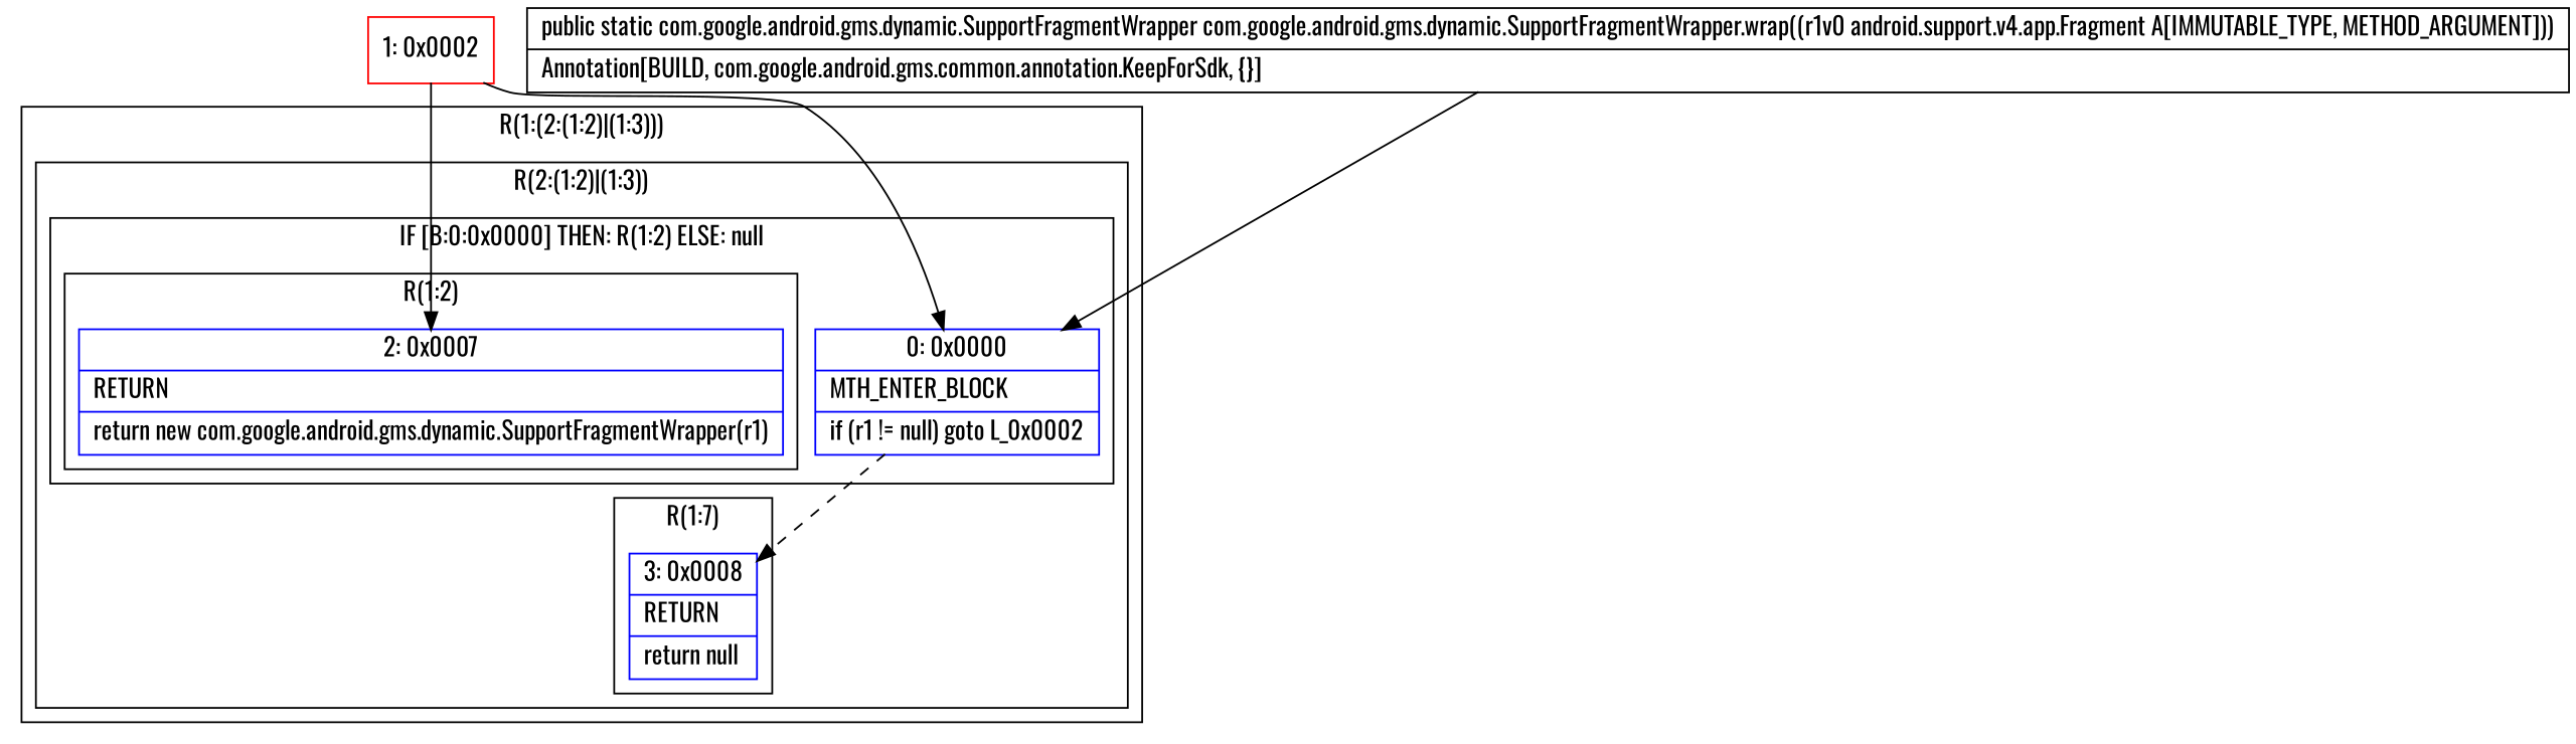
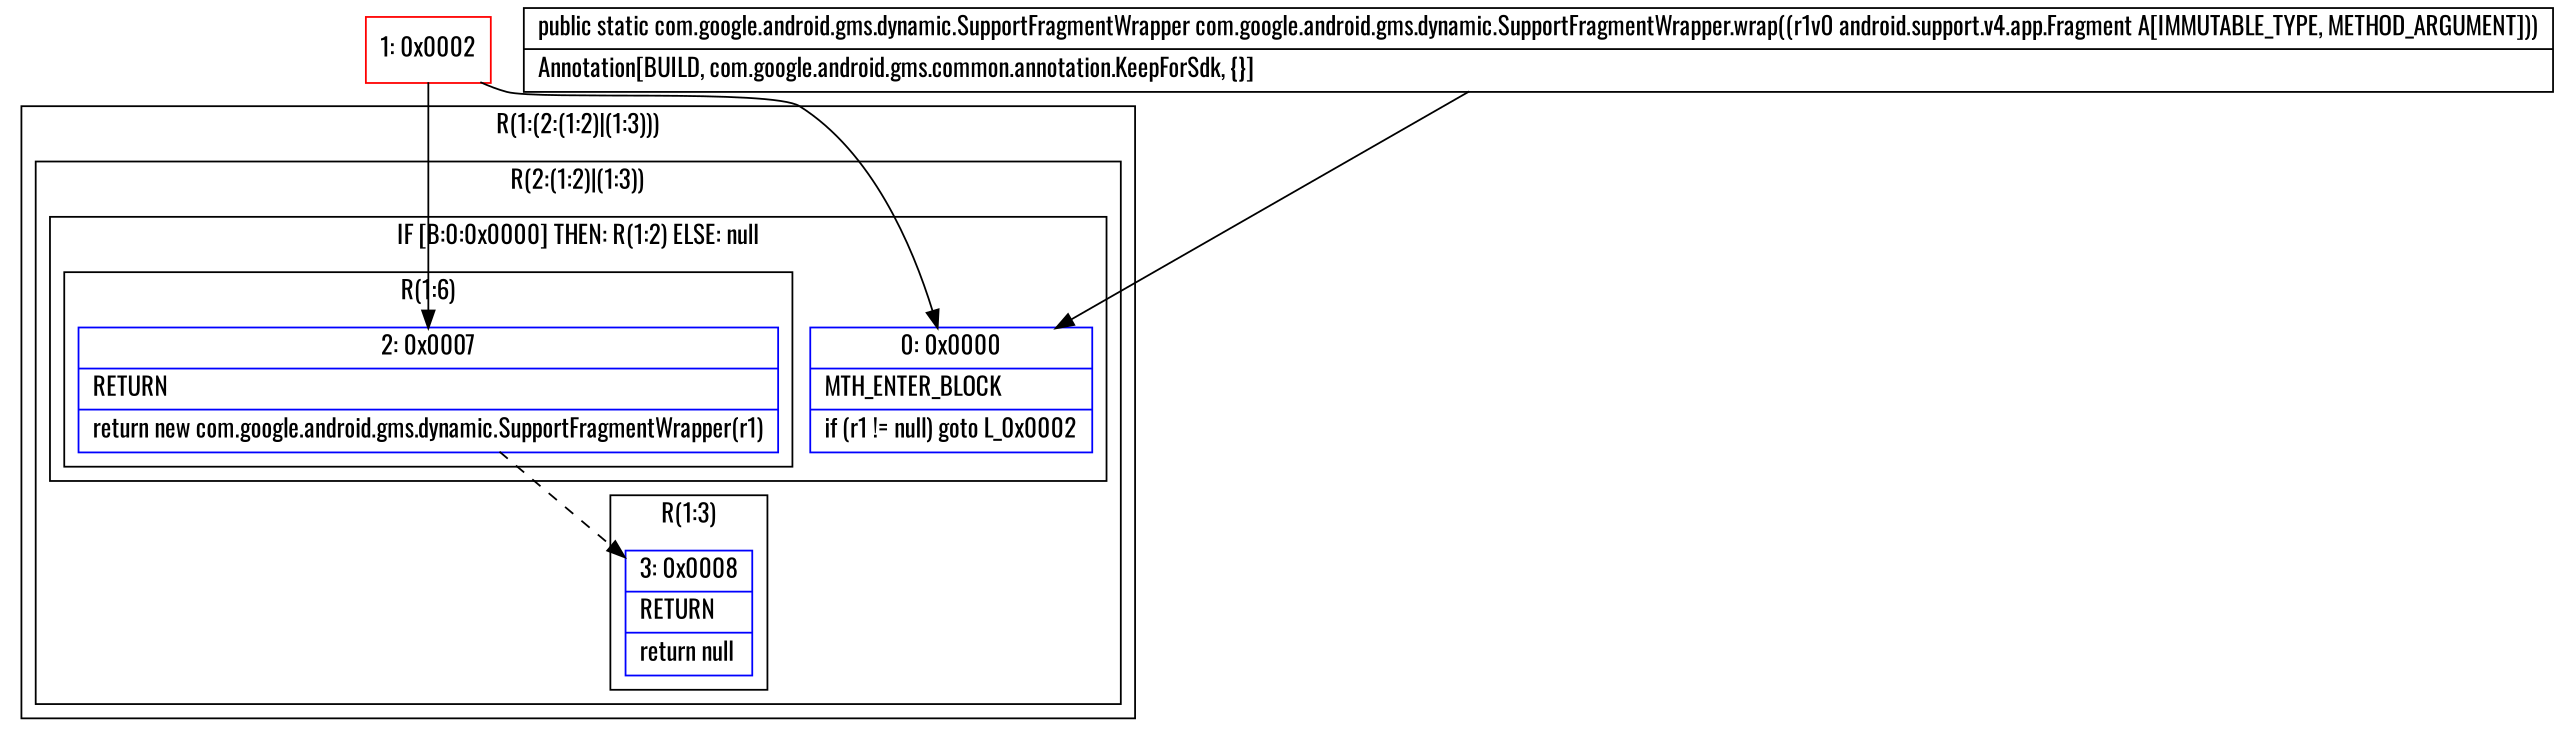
  digraph {
    fontname=Oswald
    node [color=blue fontname=Oswald shape=record]
    edge [fontname=Oswald]
    n1 [label="{2\:\ 0x0007|RETURN\l|return new com.google.android.gms.dynamic.SupportFragmentWrapper(r1)\l}"]
    n2 [label="{0\:\ 0x0000|MTH_ENTER_BLOCK\l|if (r1 != null) goto L_0x0002\l}"]
    n3 [label="{3\:\ 0x0008|RETURN\l|return null\l}"]
    n4 [color=red label="{1\:\ 0x0002}"]
    n5 [label="{public static com.google.android.gms.dynamic.SupportFragmentWrapper com.google.android.gms.dynamic.SupportFragmentWrapper.wrap((r1v0 android.support.v4.app.Fragment A[IMMUTABLE_TYPE, METHOD_ARGUMENT]))  | Annotation[BUILD, com.google.android.gms.common.annotation.KeepForSdk, \{\}]\l}" color=""]
    subgraph cluster_1 {
      label="R(1:(2:(1:2)|(1:3)))"
      subgraph cluster_2 {
        label="R(2:(1:2)|(1:3))"
        subgraph cluster_3 {
          label="IF [B:0:0x0000] THEN: R(1:2) ELSE: null"
          n2
          subgraph cluster_4 {
-           label="R(1:2)"
+           label="R(1:6)"
            n1
          }
        }
        subgraph cluster_5 {
-         label="R(1:7)"
+         label="R(1:3)"
          n3
        }
      }
    }
-   n2 -> n3 [style=dashed]
+   n1 -> n3 [style=dashed]
    n4 -> n1
    n4 -> n2
    n5 -> n2
  }
